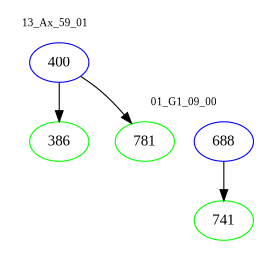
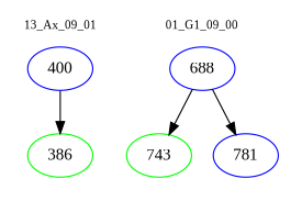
  digraph {
    fontname="Liberation Serif"
    node [color=green fontname="Liberation Serif"]
    edge [color=black fontname="Liberation Serif"]
    n1 [color=blue label=400]
    n2 [label=386]
    n3 [color=blue label=688]
-   n4 [label=741]
-   n5 [label=781]
+   n4 [label=743]
+   n5 [color=blue label=781]
    subgraph cluster_1 {
      color=white
      fontsize=10
-     label="13_Ax_59_01"
+     label="13_Ax_09_01"
      n1
      n2
    }
    subgraph cluster_2 {
      color=white
      fontsize=10
      label="01_G1_09_00"
      n3
      n4
      n5
    }
    n1 -> n2
    n3 -> n4
-   n1 -> n5
+   n3 -> n5
  }
